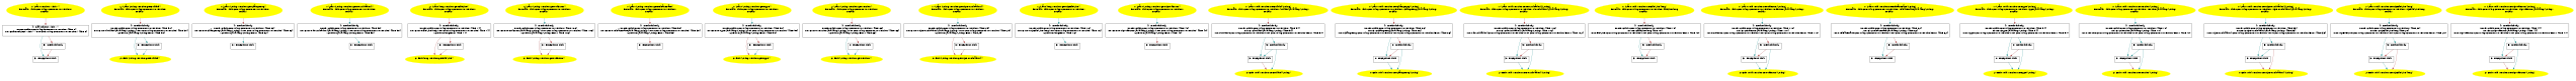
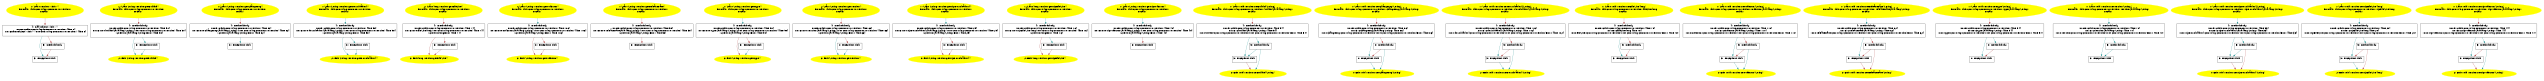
  digraph {
    node [shape=box]
    edge [color=teal]
    n1 [color=yellow label="1: Start Version.<init>()\nFormals:  this:com.zrlog.common.vo.Version*\nLocals:  \n  " style=filled shape=""]
    n2 [label="4:  Call Object.<init>() \n   n$0=*&this:com.zrlog.common.vo.Version* [line 8]\n  n$1=_fun_Object.<init>()(n$0:com.zrlog.common.vo.Version*) [line 8]\n "]
    n3 [label="3:  exceptions sink \n  "]
    n4 [label="5:  method_body \n  "]
    n5 [color=yellow label="1: Start String Version.getBuildId()\nFormals:  this:com.zrlog.common.vo.Version*\nLocals:  \n  " style=filled shape=""]
    n6 [label="4:  method_body \n   n$0=*&this:com.zrlog.common.vo.Version* [line 50]\n  n$1=*n$0.buildId:java.lang.String*(root com.zrlog.common.vo.Version) [line 50]\n  *&return:java.lang.String*=n$1 [line 50]\n "]
    n7 [color=yellow label="2: Exit String Version.getBuildId() \n  " style=filled shape=""]
    n8 [label="3:  exceptions sink \n  "]
    n9 [color=yellow label="1: Start String Version.getChangeLog()\nFormals:  this:com.zrlog.common.vo.Version*\nLocals:  \n  " style=filled shape=""]
    n10 [label="4:  method_body \n   n$0=*&this:com.zrlog.common.vo.Version* [line 82]\n  n$1=*n$0.changeLog:java.lang.String*(root com.zrlog.common.vo.Version) [line 82]\n  *&return:java.lang.String*=n$1 [line 82]\n "]
    n11 [label="3:  exceptions sink \n  "]
    n12 [color=yellow label="1: Start String Version.getDownloadUrl()\nFormals:  this:com.zrlog.common.vo.Version*\nLocals:  \n  " style=filled shape=""]
    n13 [label="4:  method_body \n   n$0=*&this:com.zrlog.common.vo.Version* [line 98]\n  n$1=*n$0.downloadUrl:java.lang.String*(root com.zrlog.common.vo.Version) [line 98]\n  *&return:java.lang.String*=n$1 [line 98]\n "]
+   n14 [color=yellow label="2: Exit String Version.getDownloadUrl() \n  " style=filled shape=""]
    n15 [label="3:  exceptions sink \n  "]
    n16 [color=yellow label="1: Start long Version.getFileSize()\nFormals:  this:com.zrlog.common.vo.Version*\nLocals:  \n  " style=filled shape=""]
    n17 [label="4:  method_body \n   n$0=*&this:com.zrlog.common.vo.Version* [line 74]\n  n$1=*n$0.fileSize:long(root com.zrlog.common.vo.Version) [line 74]\n  *&return:long=n$1 [line 74]\n "]
    n18 [color=yellow label="2: Exit long Version.getFileSize() \n  " style=filled shape=""]
    n19 [label="3:  exceptions sink \n  "]
    n20 [color=yellow label="1: Start String Version.getMd5sum()\nFormals:  this:com.zrlog.common.vo.Version*\nLocals:  \n  " style=filled shape=""]
    n21 [label="4:  method_body \n   n$0=*&this:com.zrlog.common.vo.Version* [line 106]\n  n$1=*n$0.md5sum:java.lang.String*(root com.zrlog.common.vo.Version) [line 106]\n  *&return:java.lang.String*=n$1 [line 106]\n "]
    n22 [color=yellow label="2: Exit String Version.getMd5sum() \n  " style=filled shape=""]
    n23 [label="3:  exceptions sink \n  "]
    n24 [color=yellow label="1: Start String Version.getReleaseDate()\nFormals:  this:com.zrlog.common.vo.Version*\nLocals:  \n  " style=filled shape=""]
    n25 [label="4:  method_body \n   n$0=*&this:com.zrlog.common.vo.Version* [line 58]\n  n$1=*n$0.releaseDate:java.lang.String*(root com.zrlog.common.vo.Version) [line 58]\n  *&return:java.lang.String*=n$1 [line 58]\n "]
    n26 [label="3:  exceptions sink \n  "]
    n27 [color=yellow label="1: Start String Version.getType()\nFormals:  this:com.zrlog.common.vo.Version*\nLocals:  \n  " style=filled shape=""]
    n28 [label="4:  method_body \n   n$0=*&this:com.zrlog.common.vo.Version* [line 90]\n  n$1=*n$0.type:java.lang.String*(root com.zrlog.common.vo.Version) [line 90]\n  *&return:java.lang.String*=n$1 [line 90]\n "]
    n29 [color=yellow label="2: Exit String Version.getType() \n  " style=filled shape=""]
    n30 [label="3:  exceptions sink \n  "]
    n31 [color=yellow label="1: Start String Version.getVersion()\nFormals:  this:com.zrlog.common.vo.Version*\nLocals:  \n  " style=filled shape=""]
    n32 [label="4:  method_body \n   n$0=*&this:com.zrlog.common.vo.Version* [line 66]\n  n$1=*n$0.version:java.lang.String*(root com.zrlog.common.vo.Version) [line 66]\n  *&return:java.lang.String*=n$1 [line 66]\n "]
    n33 [color=yellow label="2: Exit String Version.getVersion() \n  " style=filled shape=""]
    n34 [label="3:  exceptions sink \n  "]
    n35 [color=yellow label="1: Start String Version.getZipDownloadUrl()\nFormals:  this:com.zrlog.common.vo.Version*\nLocals:  \n  " style=filled shape=""]
    n36 [label="4:  method_body \n   n$0=*&this:com.zrlog.common.vo.Version* [line 29]\n  n$1=*n$0.zipDownloadUrl:java.lang.String*(root com.zrlog.common.vo.Version) [line 29]\n  *&return:java.lang.String*=n$1 [line 29]\n "]
    n37 [color=yellow label="2: Exit String Version.getZipDownloadUrl() \n  " style=filled shape=""]
    n38 [label="3:  exceptions sink \n  "]
    n39 [color=yellow label="1: Start long Version.getZipFileSize()\nFormals:  this:com.zrlog.common.vo.Version*\nLocals:  \n  " style=filled shape=""]
    n40 [label="4:  method_body \n   n$0=*&this:com.zrlog.common.vo.Version* [line 16]\n  n$1=*n$0.zipFileSize:long(root com.zrlog.common.vo.Version) [line 16]\n  *&return:long=n$1 [line 16]\n "]
+   n41 [color=yellow label="2: Exit long Version.getZipFileSize() \n  " style=filled shape=""]
    n42 [label="3:  exceptions sink \n  "]
    n43 [color=yellow label="1: Start String Version.getZipMd5sum()\nFormals:  this:com.zrlog.common.vo.Version*\nLocals:  \n  " style=filled shape=""]
    n44 [label="4:  method_body \n   n$0=*&this:com.zrlog.common.vo.Version* [line 40]\n  n$1=*n$0.zipMd5sum:java.lang.String*(root com.zrlog.common.vo.Version) [line 40]\n  *&return:java.lang.String*=n$1 [line 40]\n "]
    n45 [label="3:  exceptions sink \n  "]
    n46 [color=yellow label="1: Start void Version.setBuildId(String)\nFormals:  this:com.zrlog.common.vo.Version* buildId:java.lang.String*\nLocals:  \n  " style=filled shape=""]
    n47 [label="4:  method_body \n   n$0=*&this:com.zrlog.common.vo.Version* [line 54]\n  n$1=*&buildId:java.lang.String* [line 54]\n  *n$0.buildId:com.zrlog.common.vo.Version(root com.zrlog.common.vo.Version)=n$1 [line 54]\n "]
    n48 [label="3:  exceptions sink \n  "]
    n49 [label="5:  method_body \n  "]
    n50 [color=yellow label="2: Exit void Version.setBuildId(String) \n  " style=filled shape=""]
    n51 [color=yellow label="1: Start void Version.setChangeLog(String)\nFormals:  this:com.zrlog.common.vo.Version* changeLog:java.lang.String*\nLocals:  \n  " style=filled shape=""]
    n52 [label="4:  method_body \n   n$0=*&this:com.zrlog.common.vo.Version* [line 86]\n  n$1=*&changeLog:java.lang.String* [line 86]\n  *n$0.changeLog:com.zrlog.common.vo.Version(root com.zrlog.common.vo.Version)=n$1 [line 86]\n "]
    n53 [label="3:  exceptions sink \n  "]
    n54 [label="5:  method_body \n  "]
    n55 [color=yellow label="2: Exit void Version.setChangeLog(String) \n  " style=filled shape=""]
    n56 [color=yellow label="1: Start void Version.setDownloadUrl(String)\nFormals:  this:com.zrlog.common.vo.Version* downloadUrl:java.lang.String*\nLocals:  \n  " style=filled shape=""]
    n57 [label="4:  method_body \n   n$0=*&this:com.zrlog.common.vo.Version* [line 102]\n  n$1=*&downloadUrl:java.lang.String* [line 102]\n  *n$0.downloadUrl:com.zrlog.common.vo.Version(root com.zrlog.common.vo.Version)=n$1 [line 102]\n "]
    n58 [label="3:  exceptions sink \n  "]
    n59 [label="5:  method_body \n  "]
    n60 [color=yellow label="2: Exit void Version.setDownloadUrl(String) \n  " style=filled shape=""]
    n61 [color=yellow label="1: Start void Version.setFileSize(long)\nFormals:  this:com.zrlog.common.vo.Version* fileSize:long\nLocals:  \n  " style=filled shape=""]
    n62 [label="4:  method_body \n   n$0=*&this:com.zrlog.common.vo.Version* [line 78]\n  n$1=*&fileSize:long [line 78]\n  *n$0.fileSize:com.zrlog.common.vo.Version(root com.zrlog.common.vo.Version)=n$1 [line 78]\n "]
    n63 [label="3:  exceptions sink \n  "]
    n64 [label="5:  method_body \n  "]
    n65 [color=yellow label="1: Start void Version.setMd5sum(String)\nFormals:  this:com.zrlog.common.vo.Version* md5sum:java.lang.String*\nLocals:  \n  " style=filled shape=""]
    n66 [label="4:  method_body \n   n$0=*&this:com.zrlog.common.vo.Version* [line 110]\n  n$1=*&md5sum:java.lang.String* [line 110]\n  *n$0.md5sum:com.zrlog.common.vo.Version(root com.zrlog.common.vo.Version)=n$1 [line 110]\n "]
    n67 [label="3:  exceptions sink \n  "]
    n68 [label="5:  method_body \n  "]
    n69 [color=yellow label="2: Exit void Version.setMd5sum(String) \n  " style=filled shape=""]
    n70 [color=yellow label="1: Start void Version.setReleaseDate(String)\nFormals:  this:com.zrlog.common.vo.Version* releaseDate:java.lang.String*\nLocals:  \n  " style=filled shape=""]
    n71 [label="4:  method_body \n   n$0=*&this:com.zrlog.common.vo.Version* [line 62]\n  n$1=*&releaseDate:java.lang.String* [line 62]\n  *n$0.releaseDate:com.zrlog.common.vo.Version(root com.zrlog.common.vo.Version)=n$1 [line 62]\n "]
    n72 [label="3:  exceptions sink \n  "]
    n73 [label="5:  method_body \n  "]
+   n74 [color=yellow label="2: Exit void Version.setReleaseDate(String) \n  " style=filled shape=""]
    n75 [color=yellow label="1: Start void Version.setType(String)\nFormals:  this:com.zrlog.common.vo.Version* type:java.lang.String*\nLocals:  \n  " style=filled shape=""]
    n76 [label="4:  method_body \n   n$0=*&this:com.zrlog.common.vo.Version* [line 94]\n  n$1=*&type:java.lang.String* [line 94]\n  *n$0.type:com.zrlog.common.vo.Version(root com.zrlog.common.vo.Version)=n$1 [line 94]\n "]
    n77 [label="3:  exceptions sink \n  "]
    n78 [label="5:  method_body \n  "]
-   n79 [color=yellow label="2: Exit void Version.setType(String) \n  " style=filled shape=""]
    n80 [color=yellow label="1: Start void Version.setVersion(String)\nFormals:  this:com.zrlog.common.vo.Version* version:java.lang.String*\nLocals:  \n  " style=filled shape=""]
    n81 [label="4:  method_body \n   n$0=*&this:com.zrlog.common.vo.Version* [line 70]\n  n$1=*&version:java.lang.String* [line 70]\n  *n$0.version:com.zrlog.common.vo.Version(root com.zrlog.common.vo.Version)=n$1 [line 70]\n "]
    n82 [label="3:  exceptions sink \n  "]
    n83 [label="5:  method_body \n  "]
-   n84 [color=yellow label="2: Exit void Version.setVersion(String) \n  " style=filled shape=""]
    n85 [color=yellow label="1: Start void Version.setZipDownloadUrl(String)\nFormals:  this:com.zrlog.common.vo.Version* zipDownloadUrl:java.lang.String*\nLocals:  \n  " style=filled shape=""]
    n86 [label="4:  method_body \n   n$0=*&this:com.zrlog.common.vo.Version* [line 33]\n  n$1=*&zipDownloadUrl:java.lang.String* [line 33]\n  *n$0.zipDownloadUrl:com.zrlog.common.vo.Version(root com.zrlog.common.vo.Version)=n$1 [line 33]\n "]
    n87 [label="3:  exceptions sink \n  "]
    n88 [label="5:  method_body \n  "]
    n89 [color=yellow label="2: Exit void Version.setZipDownloadUrl(String) \n  " style=filled shape=""]
    n90 [color=yellow label="1: Start void Version.setZipFileSize(long)\nFormals:  this:com.zrlog.common.vo.Version* zipFileSize:long\nLocals:  \n  " style=filled shape=""]
    n91 [label="4:  method_body \n   n$0=*&this:com.zrlog.common.vo.Version* [line 20]\n  n$1=*&zipFileSize:long [line 20]\n  *n$0.zipFileSize:com.zrlog.common.vo.Version(root com.zrlog.common.vo.Version)=n$1 [line 20]\n "]
    n92 [label="3:  exceptions sink \n  "]
    n93 [label="5:  method_body \n  "]
    n94 [color=yellow label="2: Exit void Version.setZipFileSize(long) \n  " style=filled shape=""]
    n95 [color=yellow label="1: Start void Version.setZipMd5sum(String)\nFormals:  this:com.zrlog.common.vo.Version* zipMd5sum:java.lang.String*\nLocals:  \n  " style=filled shape=""]
    n96 [label="4:  method_body \n   n$0=*&this:com.zrlog.common.vo.Version* [line 44]\n  n$1=*&zipMd5sum:java.lang.String* [line 44]\n  *n$0.zipMd5sum:com.zrlog.common.vo.Version(root com.zrlog.common.vo.Version)=n$1 [line 44]\n "]
    n97 [label="3:  exceptions sink \n  "]
    n98 [label="5:  method_body \n  "]
    n99 [color=yellow label="2: Exit void Version.setZipMd5sum(String) \n  " style=filled shape=""]
    n1 -> n2 [color=brown]
    n2 -> n3
    n2 -> n4 [color=brown]
    n4 -> n3 [color=brown]
    n5 -> n6 [color=brown]
    n6 -> n7
    n6 -> n8
    n8 -> n7
    n9 -> n10 [color=brown]
    n10 -> n11
    n12 -> n13
+   n13 -> n14
    n13 -> n15
+   n15 -> n14
    n16 -> n17 [color=brown]
    n17 -> n18 [color=brown]
    n17 -> n19 [color=brown]
    n19 -> n18 [color=brown]
    n20 -> n21
    n21 -> n22 [color=brown]
    n21 -> n23 [color=brown]
    n23 -> n22 [color=brown]
    n24 -> n25 [color=brown]
    n25 -> n26 [color=brown]
    n27 -> n28
    n28 -> n29 [color=brown]
    n28 -> n30 [color=brown]
    n30 -> n29
    n31 -> n32 [color=brown]
    n32 -> n33
    n32 -> n34 [color=brown]
    n34 -> n33
    n35 -> n36
    n36 -> n37 [color=brown]
    n36 -> n38 [color=brown]
    n38 -> n37 [color=brown]
    n39 -> n40
+   n40 -> n41 [color=brown]
    n40 -> n42
+   n42 -> n41 [color=brown]
    n43 -> n44
    n44 -> n45 [color=brown]
    n46 -> n47 [color=brown]
    n47 -> n48
    n47 -> n49
    n48 -> n50 [color=brown]
    n49 -> n48
    n49 -> n50
    n51 -> n52 [color=brown]
    n52 -> n53
    n52 -> n54 [color=brown]
    n53 -> n55
    n54 -> n53 [color=brown]
    n54 -> n55
    n56 -> n57 [color=brown]
    n57 -> n58
    n57 -> n59 [color=brown]
    n58 -> n60
    n59 -> n58 [color=brown]
    n59 -> n60
    n61 -> n62 [color=brown]
    n62 -> n63
    n62 -> n64 [color=brown]
    n64 -> n63 [color=brown]
    n65 -> n66
    n66 -> n67
    n66 -> n68 [color=brown]
    n67 -> n69
    n68 -> n67 [color=brown]
    n68 -> n69
    n70 -> n71
    n71 -> n72
    n71 -> n73 [color=brown]
+   n72 -> n74 [color=brown]
    n73 -> n72 [color=brown]
+   n73 -> n74 [color=brown]
    n75 -> n76 [color=brown]
    n76 -> n77
    n76 -> n78
-   n77 -> n79
    n78 -> n77 [color=brown]
-   n78 -> n79
    n80 -> n81
    n81 -> n82
    n81 -> n83
-   n82 -> n84 [color=brown]
    n83 -> n82
-   n83 -> n84
    n85 -> n86
    n86 -> n87
    n86 -> n88
    n87 -> n89 [color=brown]
    n88 -> n87
    n88 -> n89 [color=brown]
    n90 -> n91
    n91 -> n92
    n91 -> n93
    n92 -> n94
    n93 -> n92 [color=brown]
    n93 -> n94 [color=brown]
    n95 -> n96 [color=brown]
    n96 -> n97
    n96 -> n98
    n97 -> n99 [color=brown]
    n98 -> n97 [color=brown]
    n98 -> n99
  }
